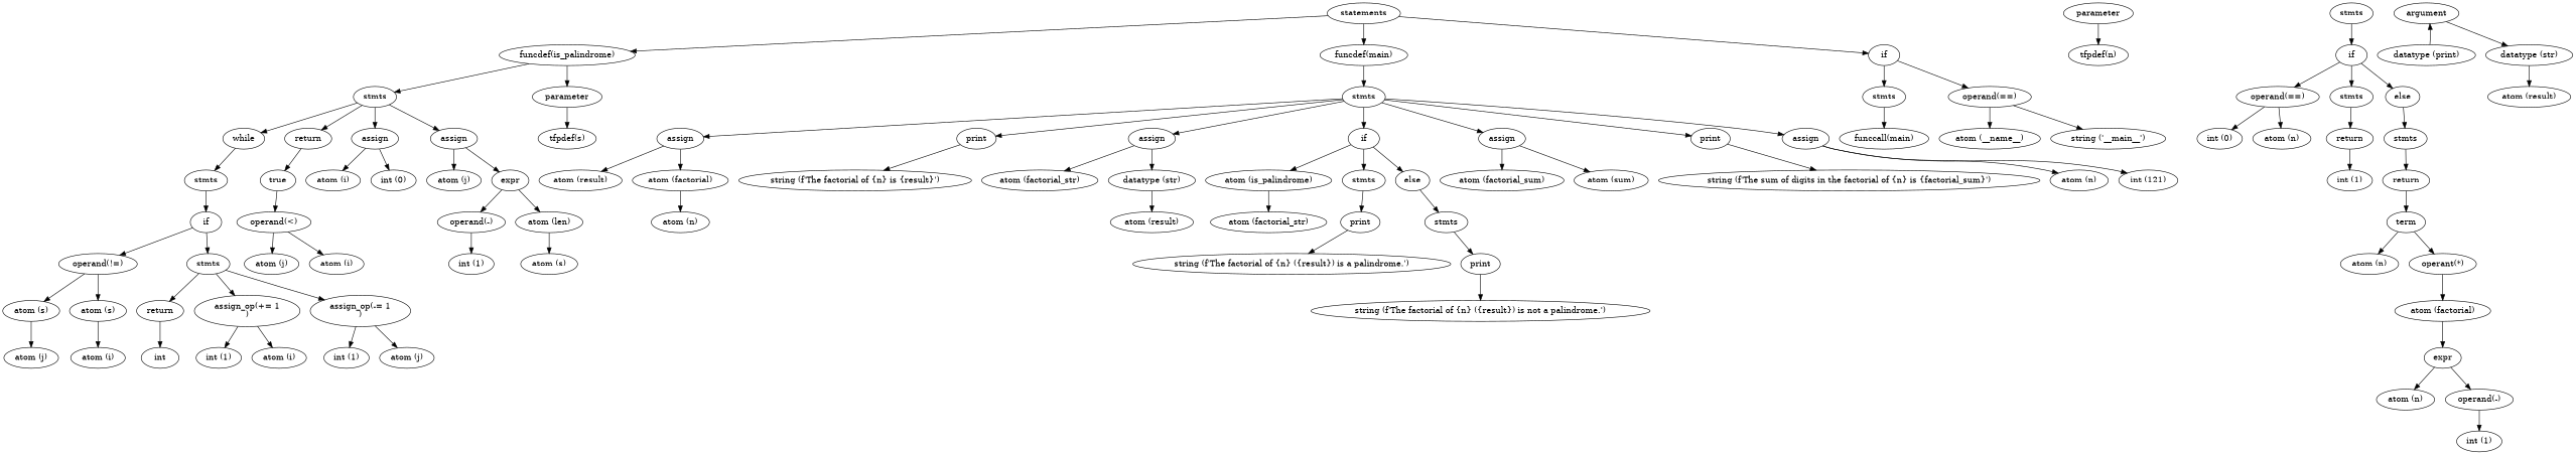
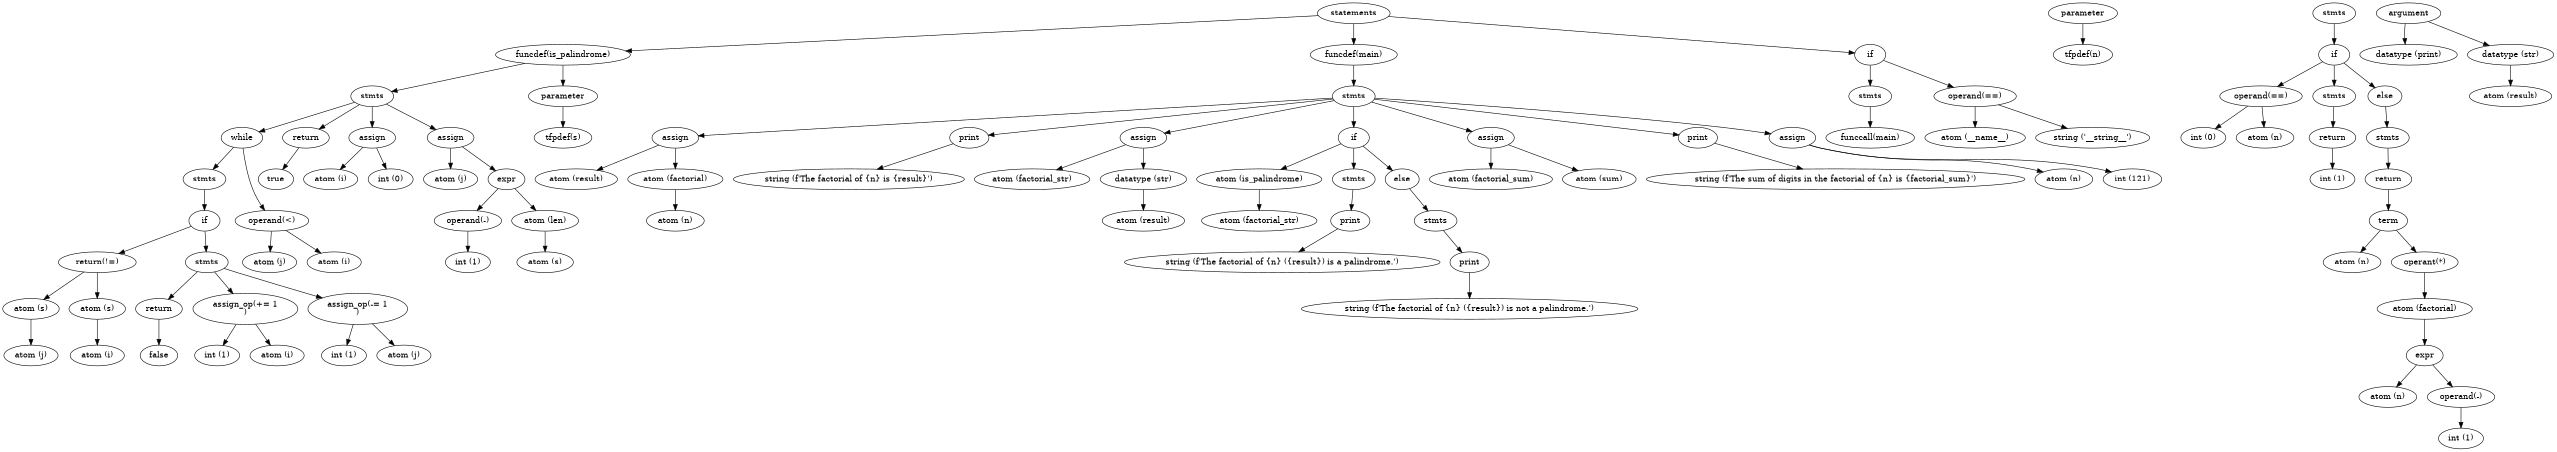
  digraph {
    n1 [label=statements]
    n2 [label="funcdef(is_palindrome)"]
    n3 [label="funcdef(main)"]
    n4 [label=if]
    n5 [label=parameter]
    n6 [label=stmts]
    n7 [label=stmts]
    n8 [label="operand(==)"]
    n9 [label=stmts]
    n10 [label="tfpdef(s)"]
    n11 [label=assign]
    n12 [label=assign]
    n13 [label=while]
    n14 [label=return]
    n15 [label="atom (i)"]
    n16 [label="int (0)"]
    n17 [label="atom (j)"]
    n18 [label=expr]
    n19 [label="operand(<)"]
    n20 [label=stmts]
    n21 [label=true]
    n22 [label="atom (len)"]
    n23 [label="operand(-)"]
    n24 [label="atom (s)"]
    n25 [label="int (1)"]
    n26 [label="atom (j)"]
    n27 [label="atom (i)"]
    n28 [label=if]
-   n29 [label="operand(!=)"]
+   n29 [label="return(!=)"]
    n30 [label=stmts]
    n31 [label="atom (s)"]
    n32 [label="atom (s)"]
    n33 [label=return]
    n34 [label="assign_op(+= 1\n)"]
    n35 [label="assign_op(-= 1\n)"]
    n36 [label="atom (j)"]
    n37 [label="atom (i)"]
-   n38 [label=int]
+   n38 [label=false]
    n39 [label="atom (i)"]
    n40 [label="int (1)"]
    n41 [label="atom (j)"]
    n42 [label="int (1)"]
    n43 [label=parameter]
    n44 [label="tfpdef(n)"]
    n45 [label=stmts]
    n46 [label=if]
    n47 [label="operand(==)"]
    n48 [label=stmts]
    n49 [label=else]
    n50 [label="int (0)"]
    n51 [label="atom (n)"]
    n52 [label=return]
    n53 [label=stmts]
    n54 [label="int (1)"]
    n55 [label=return]
    n56 [label=term]
    n57 [label="atom (n)"]
    n58 [label="operant(*)"]
    n59 [label="atom (factorial)"]
    n60 [label=expr]
    n61 [label="atom (n)"]
    n62 [label="operand(-)"]
    n63 [label="int (1)"]
    n64 [label=assign]
    n65 [label=assign]
    n66 [label=print]
    n67 [label=assign]
    n68 [label=if]
    n69 [label=assign]
    n70 [label=print]
    n71 [label="atom (n)"]
    n72 [label="int (121)"]
    n73 [label="atom (result)"]
    n74 [label="atom (factorial)"]
    n75 [label="string (f'The factorial of {n} is {result}')"]
    n76 [label="atom (factorial_str)"]
    n77 [label="datatype (str)"]
    n78 [label="atom (is_palindrome)"]
    n79 [label=stmts]
    n80 [label=else]
    n81 [label="atom (factorial_sum)"]
    n82 [label="atom (sum)"]
    n83 [label="string (f'The sum of digits in the factorial of {n} is {factorial_sum}')"]
    n84 [label="atom (n)"]
    n85 [label="atom (result)"]
    n86 [label="atom (factorial_str)"]
    n87 [label=print]
    n88 [label=stmts]
    n89 [label="string (f'The factorial of {n} ({result}) is a palindrome.')"]
    n90 [label=print]
    n91 [label="string (f'The factorial of {n} ({result}) is not a palindrome.')"]
    n92 [label=argument]
    n93 [label="datatype (print)"]
    n94 [label="datatype (str)"]
    n95 [label="atom (result)"]
-   n96 [label="string ('__main__')"]
+   n96 [label="string ('__string__')"]
    n97 [label="atom (__name__)"]
    n98 [label="funccall(main)"]
    n1 -> n2
    n1 -> n3
    n1 -> n4
    n2 -> n5
    n2 -> n6
    n3 -> n7
    n4 -> n8
    n4 -> n9
    n5 -> n10
    n6 -> n11
    n6 -> n12
    n6 -> n13
    n6 -> n14
    n7 -> n64
    n7 -> n65
    n7 -> n66
    n7 -> n67
    n7 -> n68
    n7 -> n69
    n7 -> n70
    n8 -> n96
    n8 -> n97
    n9 -> n98
    n11 -> n15
    n11 -> n16
    n12 -> n17
    n12 -> n18
-   n21 -> n19
+   n13 -> n19
    n13 -> n20
    n14 -> n21
    n18 -> n22
    n18 -> n23
    n19 -> n26
    n19 -> n27
    n20 -> n28
    n22 -> n24
    n23 -> n25
    n28 -> n29
    n28 -> n30
    n29 -> n31
    n29 -> n32
    n30 -> n33
    n30 -> n34
    n30 -> n35
    n31 -> n36
    n32 -> n37
    n33 -> n38
    n34 -> n39
    n34 -> n40
    n35 -> n41
    n35 -> n42
    n43 -> n44
    n45 -> n46
    n46 -> n47
    n46 -> n48
    n46 -> n49
    n47 -> n50
    n47 -> n51
    n48 -> n52
    n49 -> n53
    n52 -> n54
    n53 -> n55
    n55 -> n56
    n56 -> n57
    n56 -> n58
    n58 -> n59
    n59 -> n60
    n60 -> n61
    n60 -> n62
    n62 -> n63
    n64 -> n71
    n64 -> n72
    n65 -> n73
    n65 -> n74
    n66 -> n75
    n67 -> n76
    n67 -> n77
    n68 -> n78
    n68 -> n79
    n68 -> n80
    n69 -> n81
    n69 -> n82
    n70 -> n83
    n74 -> n84
    n77 -> n85
    n78 -> n86
    n79 -> n87
    n80 -> n88
    n87 -> n89
    n88 -> n90
    n90 -> n91
-   n93 -> n92
+   n92 -> n93
    n92 -> n94
    n94 -> n95
  }
